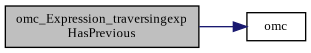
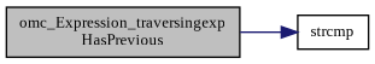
  digraph {
    rankdir=LR
    fontname="Liberation Serif"
    node [color=black fontname="Liberation Serif" fontsize=10 shape=record style=filled]
    n1 [fillcolor=grey75 fontcolor=black height=0.2 label="omc_Expression_traversingexp\lHasPrevious" width=0.4]
-   n2 [fillcolor=white height=0.2 label=omc width=0.4]
+   n2 [fillcolor=white height=0.2 label=strcmp width=0.4]
    n1 -> n2 [color=midnightblue fontname="Liberation Serif" fontsize=10 labelfontname=Helvetica labelfontsize=10 style=solid]
  }
